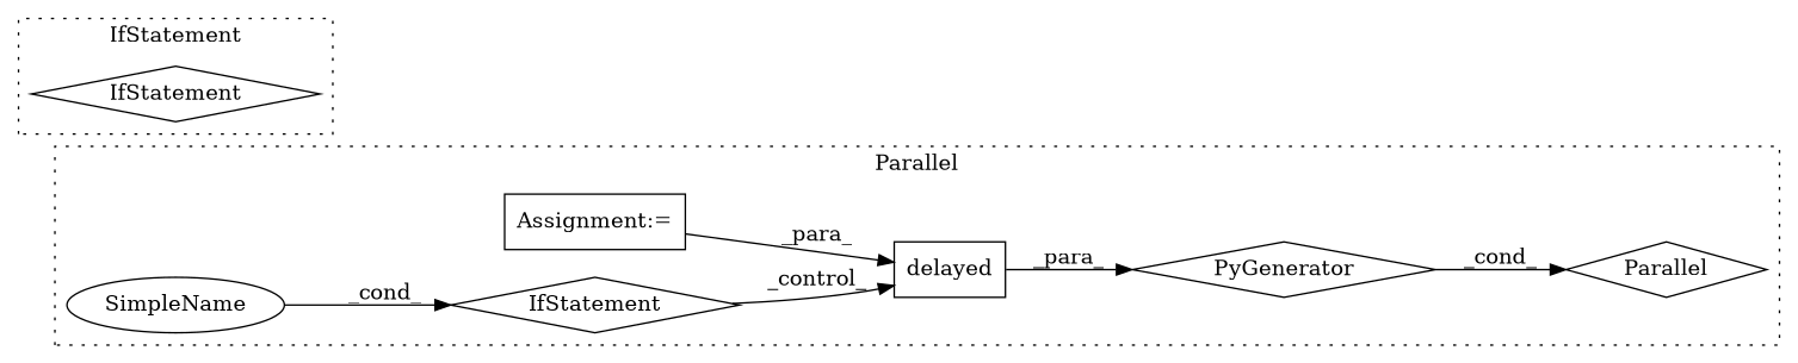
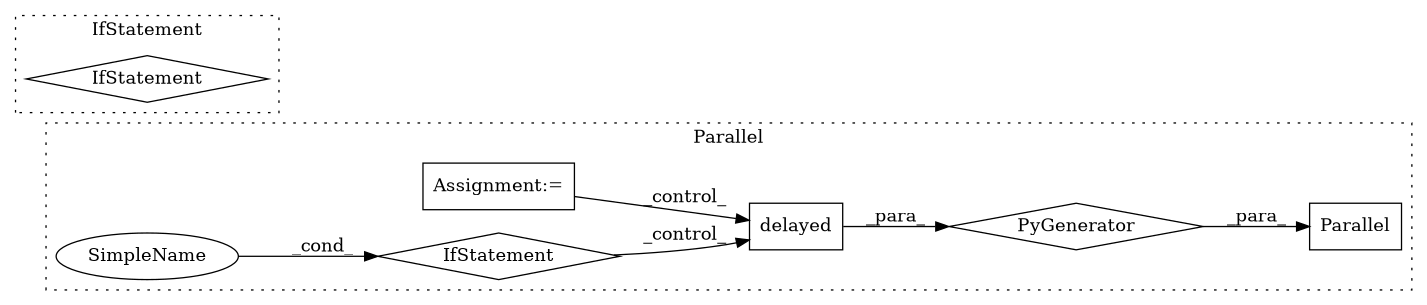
  digraph {
    rankdir=LR
    node [a=32 l=47 s=10622 shape=box]
-   n1 [l="20,-3" label=Parallel s="10500,10675" shape=diamond]
+   n1 [l="20,-3" label=Parallel s="10500,10675"]
    n2 [a=107 l=155 label=PyGenerator s=10520 shape=diamond]
    n3 [a=7 label="Assignment:="]
    n4 [l="8,1" label=delayed s="10520,10557"]
    n5 [a=25 label=IfStatement shape=diamond]
    n6 [a=42 l=5 label=SimpleName s=10664 shape=ellipse]
    n7 [a=25 l=49 label=IfStatement s=13632 shape=diamond]
    subgraph cluster_1 {
      label=Parallel
      style=dotted
      n1
      n2
      n3
      n4
      n5
      n6
    }
    subgraph cluster_2 {
      label=IfStatement
      style=dotted
      n7
    }
-   n2 -> n1 [label=_cond_]
-   n3 -> n4 [label=_para_]
+   n2 -> n1 [label=_para_]
+   n3 -> n4 [label=_control_]
    n4 -> n2 [label=_para_]
    n5 -> n4 [label=_control_]
    n6 -> n5 [label=_cond_]
  }
